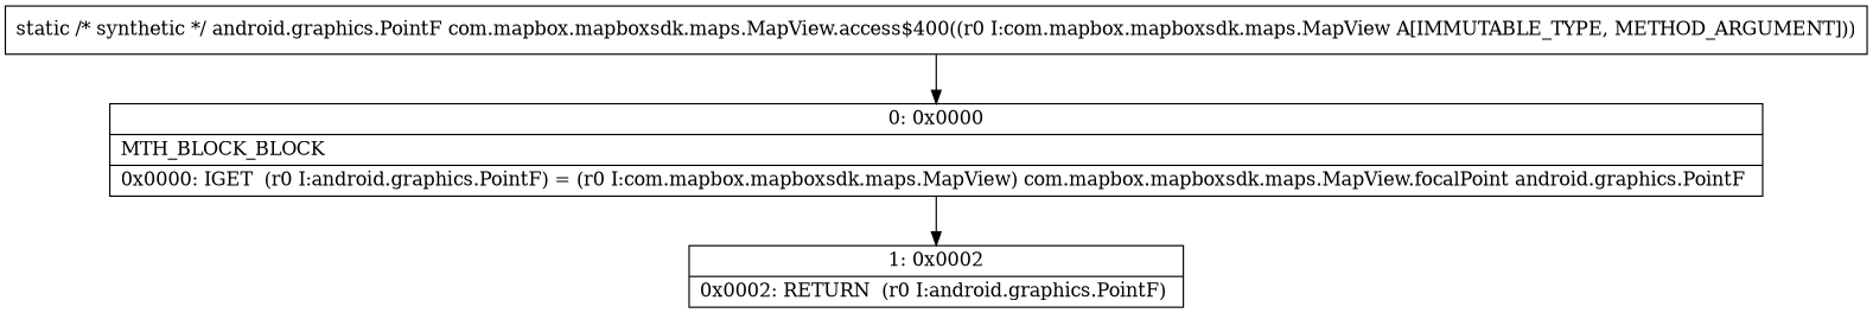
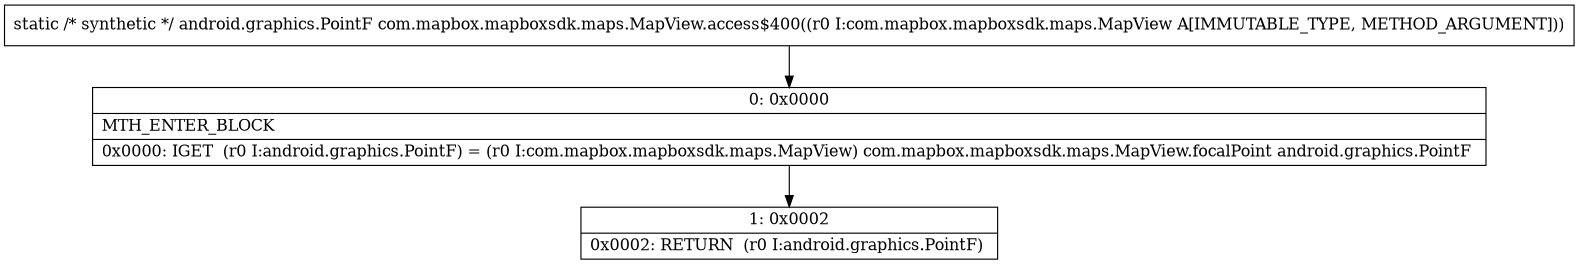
  digraph {
    node [shape=record]
-   n1 [label="{0\:\ 0x0000|MTH_BLOCK_BLOCK\l|0x0000: IGET  (r0 I:android.graphics.PointF) = (r0 I:com.mapbox.mapboxsdk.maps.MapView) com.mapbox.mapboxsdk.maps.MapView.focalPoint android.graphics.PointF \l}"]
+   n1 [label="{0\:\ 0x0000|MTH_ENTER_BLOCK\l|0x0000: IGET  (r0 I:android.graphics.PointF) = (r0 I:com.mapbox.mapboxsdk.maps.MapView) com.mapbox.mapboxsdk.maps.MapView.focalPoint android.graphics.PointF \l}"]
    n2 [label="{1\:\ 0x0002|0x0002: RETURN  (r0 I:android.graphics.PointF) \l}"]
    n3 [label="{static \/* synthetic *\/ android.graphics.PointF com.mapbox.mapboxsdk.maps.MapView.access$400((r0 I:com.mapbox.mapboxsdk.maps.MapView A[IMMUTABLE_TYPE, METHOD_ARGUMENT])) }"]
    n1 -> n2
    n3 -> n1
  }
